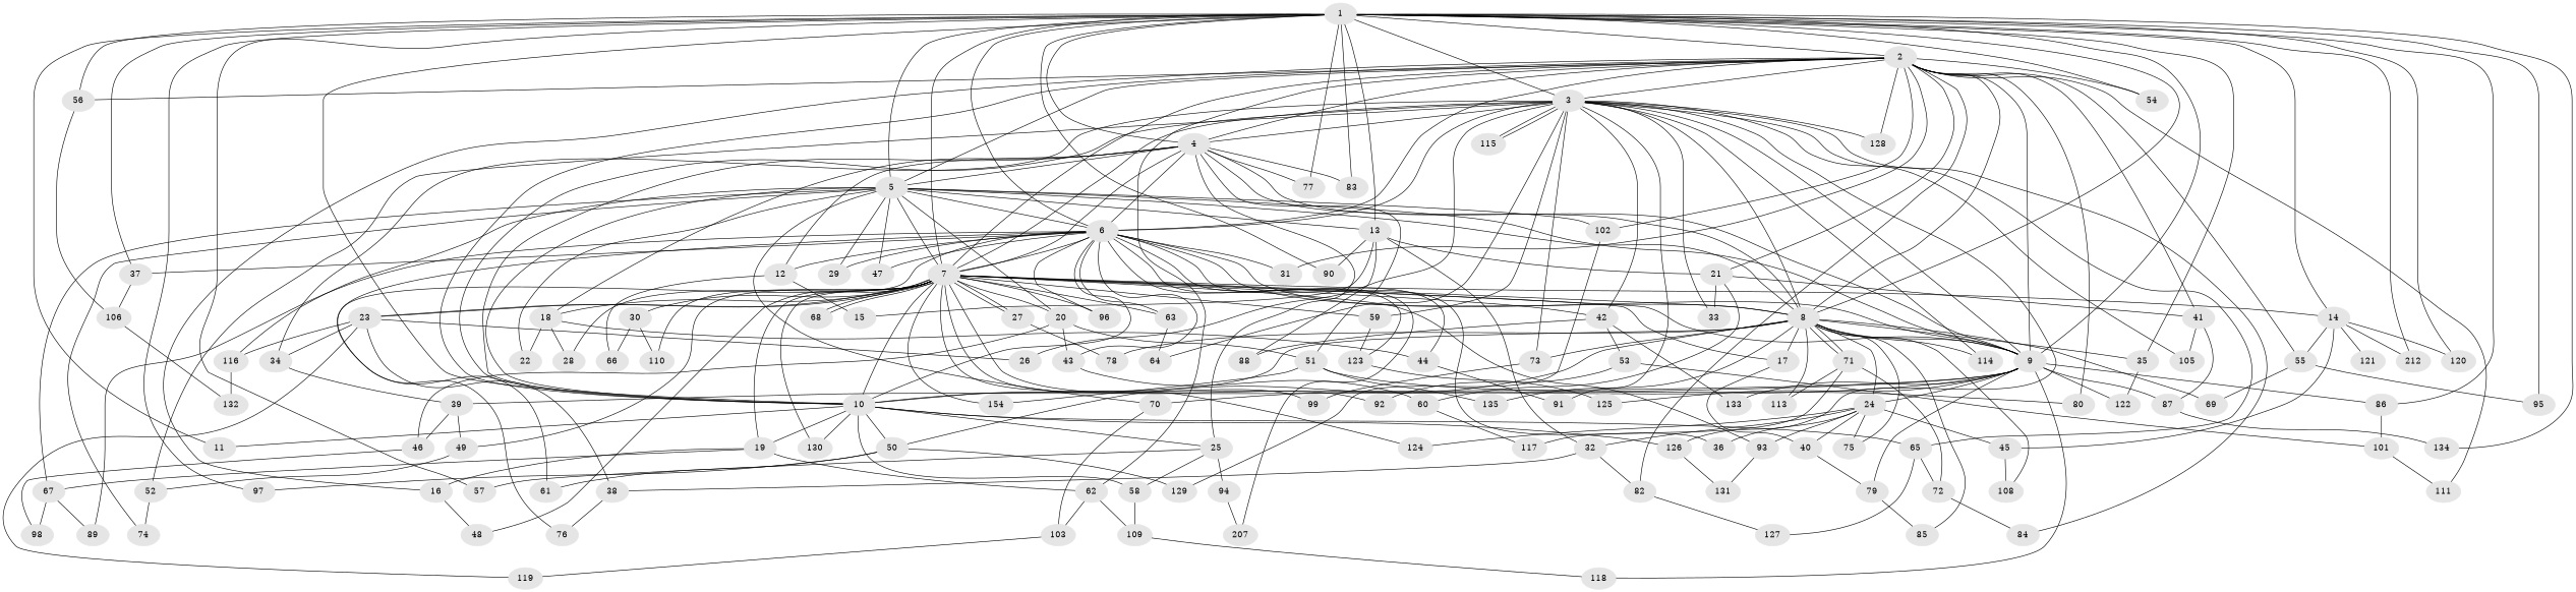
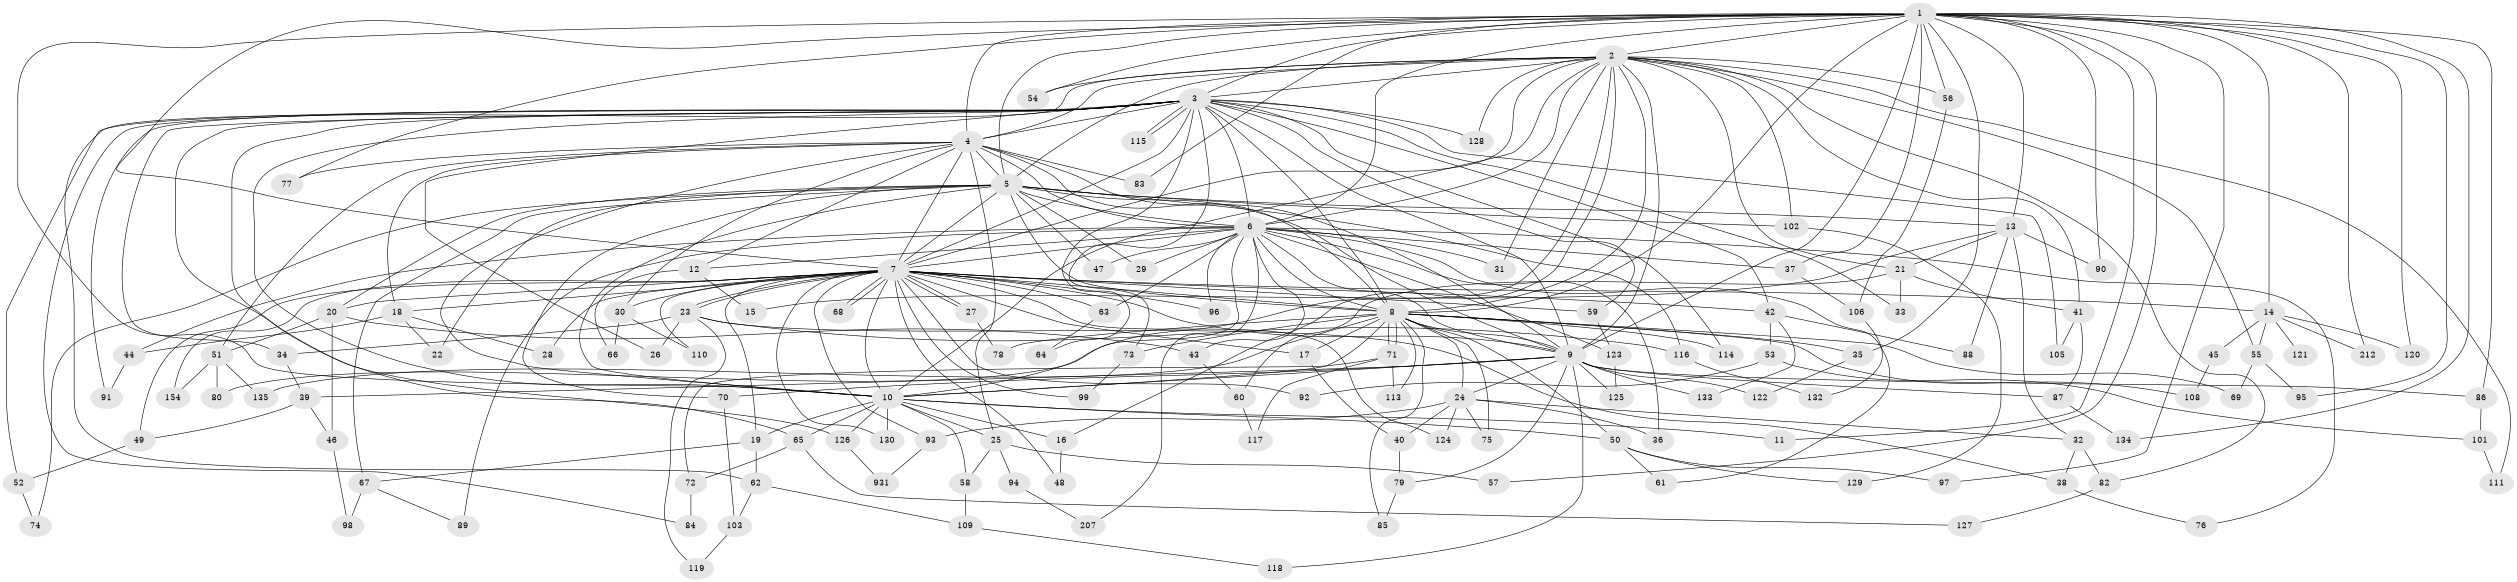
  graph {
    fontname="DejaVu Serif"
    node [color=gray90 fontname="DejaVu Serif" style=filled]
    edge [fontname="DejaVu Serif"]
    1
    2
    3
    4
    5
    6
    7
    8
    9
    10
    11
    13
    14
    35
    37
    54
    56
    57
    77
    83
    86
    90
    95
    97
    n25 [label=212]
    120
    134
    16
    21
    31
    41
    55
    62
    80
    82
    102
    111
    128
    26
    33
    34
    42
    52
    59
    64
    65
    73
    84
    91
    105
    114
    115
    126
    12
    18
    25
    30
    51
    20
    22
    29
    47
    67
    70
    74
    116
    36
    43
    44
    61
    63
    76
    89
    96
    n75 [label=207]
    123
    17
    19
    23
    27
    28
    48
    49
    68
    92
    93
    99
    n88 [label=154]
    110
    124
    130
    24
    50
    69
    71
    75
    78
    85
    108
    113
    135
    39
    79
    87
    118
    122
    125
    133
    58
    15
    32
    88
    45
    121
    106
    101
    60
    109
    103
    127
    129
    53
    72
-   131
+   131 [label=931]
    66
    94
    46
    98
    132
    40
    38
    119
    117
    1 -- 2
    1 -- 3
    1 -- 4
    1 -- 5
    1 -- 6
    1 -- 7
    1 -- 8
    1 -- 9
    1 -- 10
    1 -- 11
    1 -- 13
    1 -- 14
    1 -- 35
    1 -- 37
    1 -- 54
    1 -- 56
    1 -- 57
    1 -- 77
    1 -- 83
    1 -- 86
    1 -- 90
    1 -- 95
    1 -- 97
    1 -- n25
    1 -- 120
    1 -- 134
    2 -- 3
    2 -- 4
    2 -- 5
    2 -- 6
    2 -- 7
    2 -- 8
    2 -- 9
    2 -- 10
    2 -- 54
    2 -- 56
    2 -- 16
    2 -- 21
    2 -- 31
    2 -- 41
    2 -- 55
    2 -- 62
    2 -- 80
    2 -- 82
    2 -- 102
    2 -- 111
    2 -- 128
    3 -- 4
    3 -- 6
    3 -- 7
    3 -- 8
    3 -- 9
    3 -- 10
    3 -- 128
    3 -- 26
    3 -- 33
    3 -- 34
    3 -- 42
    3 -- 52
    3 -- 59
    3 -- 64
    3 -- 65
    3 -- 73
    3 -- 84
    3 -- 91
    3 -- 105
    3 -- 114
    3 -- 115
    3 -- 115
    3 -- 126
    4 -- 5
    4 -- 6
    4 -- 7
    4 -- 8
    4 -- 9
    4 -- 10
    4 -- 77
    4 -- 83
    4 -- 12
    4 -- 18
    4 -- 25
+   4 -- 30
    4 -- 51
    5 -- 6
    5 -- 7
    5 -- 8
    5 -- 9
    5 -- 10
    5 -- 13
    5 -- 102
    5 -- 20
    5 -- 22
    5 -- 29
    5 -- 47
    5 -- 67
    5 -- 70
    5 -- 74
    5 -- 116
    6 -- 7
    6 -- 8
    6 -- 9
    6 -- 10
    6 -- 37
    6 -- 31
    6 -- 12
    6 -- 29
    6 -- 47
    6 -- 36
    6 -- 43
    6 -- 44
    6 -- 61
    6 -- 63
    6 -- 76
    6 -- 89
    6 -- 96
    6 -- n75
    6 -- 123
    7 -- 8
    7 -- 9
    7 -- 10
    7 -- 14
    7 -- 42
    7 -- 59
    7 -- 18
    7 -- 30
    7 -- 20
    7 -- 63
    7 -- 96
    7 -- 17
    7 -- 19
    7 -- 23
    7 -- 23
    7 -- 27
    7 -- 27
    7 -- 28
    7 -- 48
    7 -- 49
    7 -- 68
    7 -- 68
    7 -- 92
    7 -- 93
    7 -- 99
    7 -- n88
    7 -- 110
    7 -- 124
    7 -- 130
    8 -- 9
    8 -- 10
    8 -- 35
    8 -- 73
    8 -- 114
    8 -- 17
    8 -- 24
    8 -- 50
    8 -- 69
    8 -- 71
    8 -- 71
    8 -- 75
    8 -- 78
    8 -- 85
    8 -- 108
    8 -- 113
    8 -- 135
    9 -- 10
    9 -- 86
    9 -- 70
    9 -- 24
    9 -- 39
    9 -- 79
    9 -- 87
    9 -- 118
    9 -- 122
    9 -- 125
    9 -- 133
    10 -- 11
-   19 -- 16
+   10 -- 16
    10 -- 65
    10 -- 126
    10 -- 25
    10 -- 19
    10 -- 130
    10 -- 50
    10 -- 58
    13 -- 90
    13 -- 21
    13 -- 15
    13 -- 32
    13 -- 88
    14 -- n25
    14 -- 120
    14 -- 55
    14 -- 45
    14 -- 121
    35 -- 122
    37 -- 106
    56 -- 106
    86 -- 101
    16 -- 48
    21 -- 41
    21 -- 33
    21 -- 60
    41 -- 105
    41 -- 87
    55 -- 95
    55 -- 69
    62 -- 109
    62 -- 103
    82 -- 127
    102 -- 129
    34 -- 39
    42 -- 133
    42 -- 88
    42 -- 53
    52 -- 74
    59 -- 123
    65 -- 127
    65 -- 72
    73 -- 99
    126 -- 131
    12 -- 15
    12 -- 66
    18 -- 22
    18 -- 44
    18 -- 28
    25 -- 57
    25 -- 58
    25 -- 94
    30 -- 110
    30 -- 66
    51 -- 80
    51 -- n88
    51 -- 135
    20 -- 51
    20 -- 43
    20 -- 46
    67 -- 89
    67 -- 98
    70 -- 103
    116 -- 132
    43 -- 60
    44 -- 91
    63 -- 64
    123 -- 125
    17 -- 40
    19 -- 62
    19 -- 67
    23 -- 26
    23 -- 34
    23 -- 116
    23 -- 38
    23 -- 119
    27 -- 78
    49 -- 52
    93 -- 131
    24 -- 36
    24 -- 93
    24 -- 124
    24 -- 75
    24 -- 32
-   24 -- 45
    24 -- 40
    50 -- 97
    50 -- 61
    50 -- 129
    71 -- 113
    71 -- 72
    71 -- 117
    39 -- 49
    39 -- 46
    79 -- 85
    87 -- 134
    58 -- 109
    32 -- 82
    32 -- 38
    45 -- 108
    106 -- 132
    101 -- 111
    60 -- 117
    109 -- 118
    103 -- 119
    53 -- 92
    53 -- 101
    72 -- 84
    94 -- n75
    46 -- 98
    40 -- 79
    38 -- 76
  }
